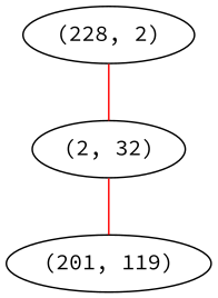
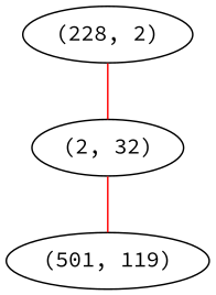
  graph {
    fontname="Source Code Pro"
    node [fontname="Source Code Pro"]
    edge [color=red fontname="Source Code Pro" weight=1]
    "(2, 32)"
-   "(201, 119)"
+   "(201, 119)" [label="(501, 119)"]
    "(228, 2)"
    "(2, 32)" -- "(201, 119)"
    "(228, 2)" -- "(2, 32)"
  }
